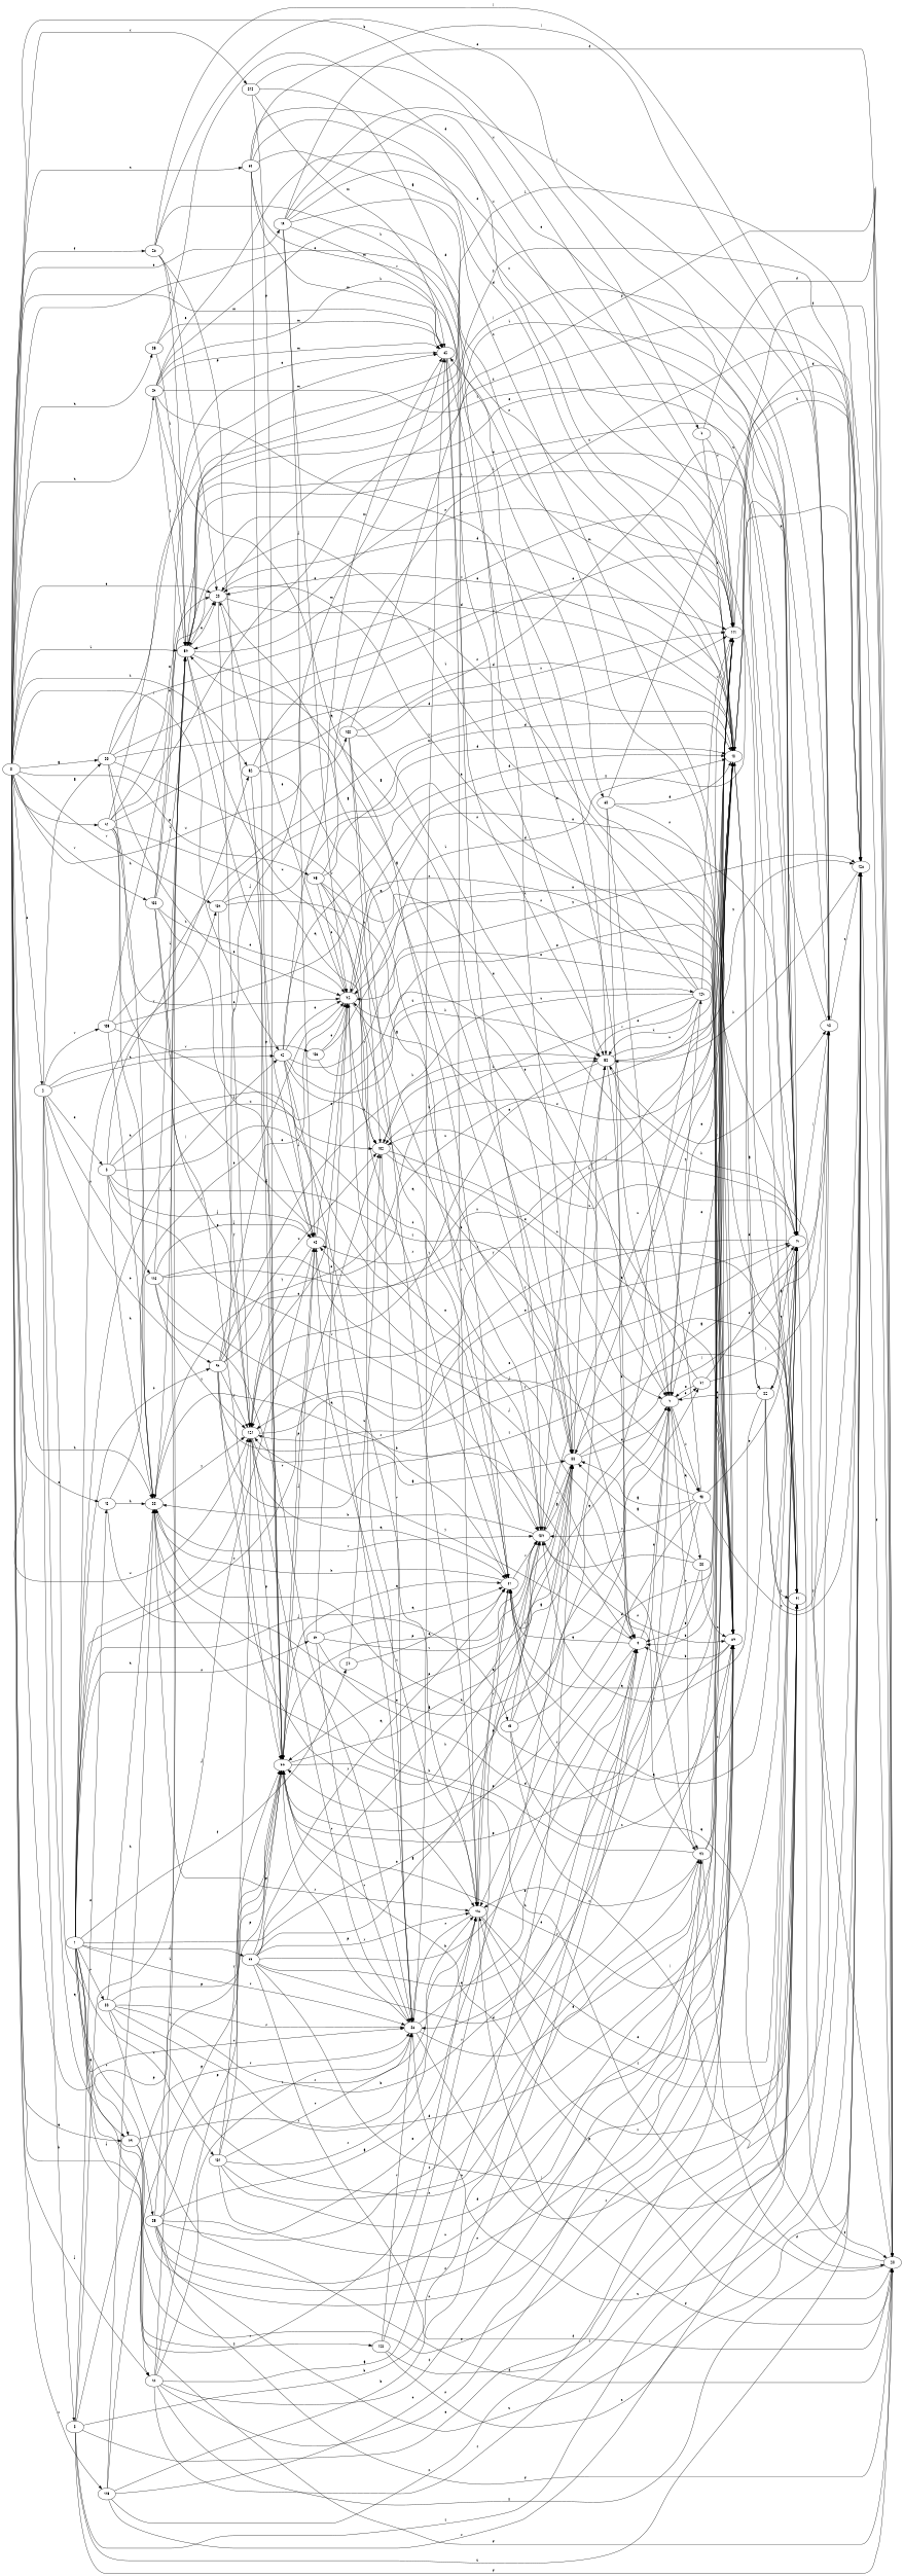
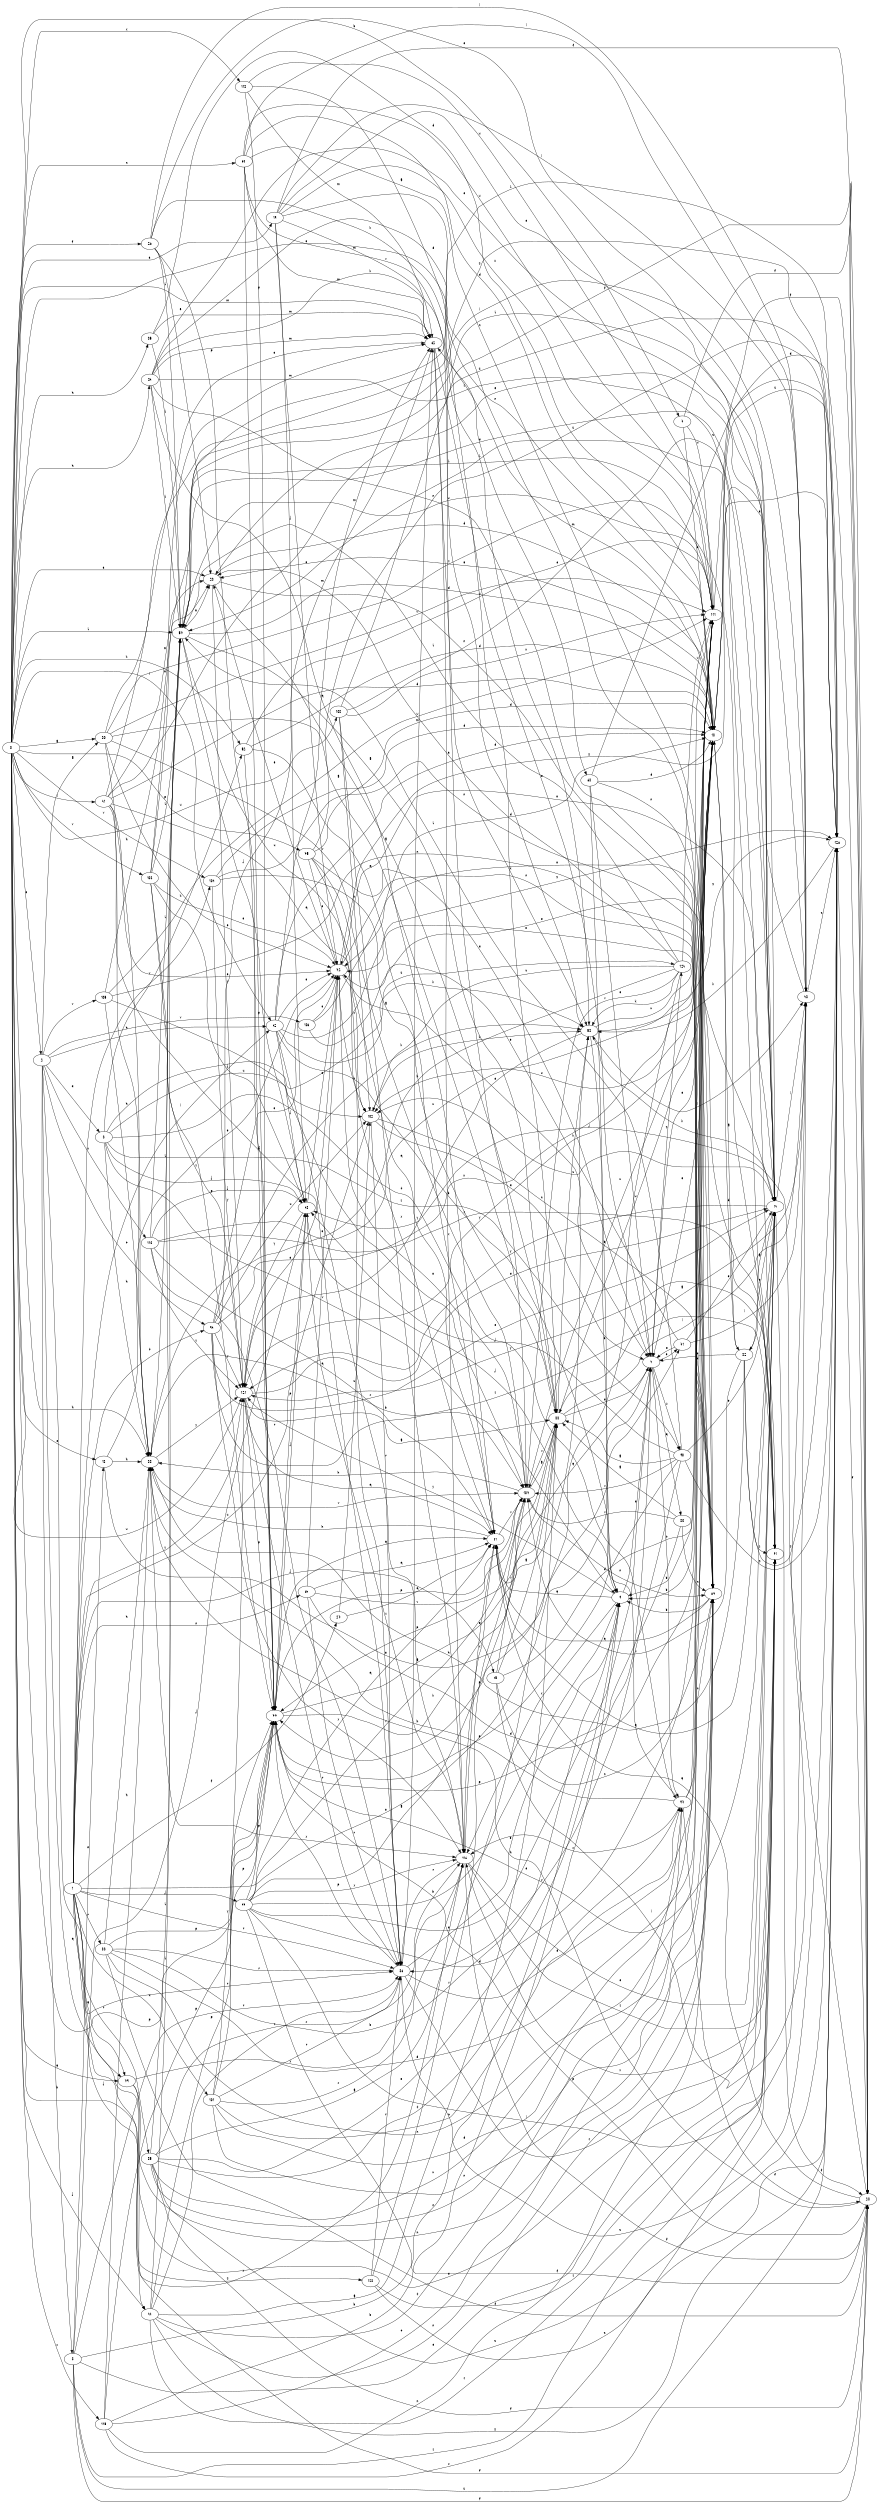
  strict digraph {
    fontname="Patrick Hand"
    rankdir=LR
    node [fontname="Patrick Hand"]
    edge [fontname="Patrick Hand"]
    0
    2
    7
    13
    19
    23
    26
    30
    34
    35
    38
    41
    42
    44
    52
    57
    62
    63
    68
    75
    77
    79
    103
    104
    108
-   113 [label=813]
+   113
    115
    116
    121
    86
    94
    3
    8
    105
    106
    110
    28
    18
    111
    4
    72
    48
    14
    43
    67
    33
    53
    107
    91
    126
    81
    9
    97
    102
    1
    27
    45
    47
    64
    71
    83
    85
    101
    123
    90
    124
    80
    32
    0 -> 2 [label=a]
    0 -> 7 [label=b]
    0 -> 13 [label=c]
    0 -> 19 [label=e]
    0 -> 23 [label=e]
    0 -> 26 [label=f]
    0 -> 30 [label=g]
    0 -> 34 [label=h]
    0 -> 35 [label=h]
    0 -> 38 [label=h]
    0 -> 41 [label=i]
    0 -> 42 [label=i]
    0 -> 44 [label=j]
    0 -> 52 [label=k]
    0 -> 57 [label=l]
    0 -> 62 [label=m]
    0 -> 63 [label=n]
    0 -> 68 [label=o]
    0 -> 75 [label=p]
    0 -> 77 [label=p]
    0 -> 79 [label=q]
    0 -> 103 [label=v]
    0 -> 104 [label=v]
    0 -> 108 [label=w]
    0 -> 113 [label=x]
    0 -> 115 [label=x]
    0 -> 116 [label=x]
    0 -> 121 [label=w]
    2 -> 30 [label=g]
    2 -> 42 [label=i]
    2 -> 79 [label=q]
    2 -> 86 [label=r]
    2 -> 94 [label=t]
    2 -> 3 [label=a]
    2 -> 8 [label=b]
    2 -> 105 [label=v]
    2 -> 106 [label=v]
    2 -> 110 [label=w]
    7 -> 28 [label=f]
    7 -> 18 [label=d]
    7 -> 111 [label=w]
    13 -> 38 [label=h]
    13 -> 4 [label=a]
    13 -> 72 [label=o]
    19 -> 62 [label=m]
    19 -> 28 [label=f]
    19 -> 111 [label=w]
    19 -> 72 [label=o]
    19 -> 48 [label=j]
    19 -> 14 [label=c]
    19 -> 43 [label=i]
    19 -> 67 [label=n]
    23 -> 121 [label=y]
    23 -> 18 [label=d]
    23 -> 67 [label=n]
    23 -> 33 [label=g]
    26 -> 23 [label=e]
    26 -> 57 [label=l]
    26 -> 77 [label=p]
    26 -> 14 [label=c]
    26 -> 43 [label=i]
    26 -> 53 [label=k]
    30 -> 38 [label=h]
    30 -> 111 [label=w]
    30 -> 72 [label=o]
    30 -> 33 [label=g]
    30 -> 107 [label=v]
    30 -> 91 [label=s]
    30 -> 126 [label=z]
    34 -> 57 [label=l]
    34 -> 62 [label=m]
    34 -> 18 [label=d]
    34 -> 14 [label=c]
    34 -> 67 [label=n]
    34 -> 53 [label=k]
    34 -> 91 [label=s]
    34 -> 81 [label=q]
    35 -> 57 [label=l]
    35 -> 62 [label=m]
    35 -> 18 [label=d]
    38 -> 57 [label=l]
    38 -> 116 [label=x]
    38 -> 121 [label=y]
    38 -> 107 [label=v]
    38 -> 9 [label=b]
    41 -> 23 [label=e]
    41 -> 38 [label=h]
    41 -> 62 [label=o]
    41 -> 86 [label=r]
    41 -> 18 [label=d]
    41 -> 72 [label=o]
    41 -> 126 [label=z]
    41 -> 81 [label=q]
    42 -> 62 [label=m]
    42 -> 116 [label=x]
    42 -> 18 [label=d]
    42 -> 72 [label=o]
    42 -> 48 [label=j]
    42 -> 53 [label=k]
    42 -> 126 [label=z]
    42 -> 9 [label=b]
    44 -> 57 [label=l]
    44 -> 77 [label=p]
    44 -> 86 [label=r]
    44 -> 67 [label=n]
    44 -> 33 [label=g]
    44 -> 91 [label=s]
    44 -> 126 [label=z]
    44 -> 97 [label=t]
    52 -> 77 [label=p]
    52 -> 18 [label=d]
    52 -> 111 [label=w]
    52 -> 81 [label=q]
    57 -> 23 [label=e]
    57 -> 18 [label=d]
    57 -> 111 [label=w]
    57 -> 48 [label=j]
    57 -> 14 [label=c]
    57 -> 33 [label=g]
    57 -> 102 [label=u]
    62 -> 116 [label=x]
    62 -> 4 [label=a]
    62 -> 53 [label=k]
    63 -> 62 [label=m]
    63 -> 77 [label=p]
    63 -> 18 [label=d]
    63 -> 111 [label=w]
    63 -> 43 [label=i]
    63 -> 67 [label=n]
    63 -> 107 [label=v]
    68 -> 18 [label=d]
    68 -> 4 [label=a]
    68 -> 67 [label=n]
    68 -> 126 [label=z]
    68 -> 9 [label=b]
    75 -> 86 [label=r]
    75 -> 18 [label=d]
    75 -> 4 [label=a]
    75 -> 72 [label=o]
    75 -> 126 [label=z]
    75 -> 81 [label=q]
    77 -> 48 [label=j]
    77 -> 14 [label=c]
    77 -> 33 [label=g]
    77 -> 53 [label=k]
    77 -> 81 [label=q]
    79 -> 116 [label=x]
    79 -> 14 [label=c]
    79 -> 67 [label=n]
    103 -> 57 [label=l]
    103 -> 62 [label=m]
    103 -> 77 [label=p]
    103 -> 121 [label=y]
    103 -> 72 [label=o]
    103 -> 48 [label=j]
    103 -> 43 [label=i]
    104 -> 121 [label=y]
    104 -> 18 [label=d]
    104 -> 67 [label=n]
    104 -> 33 [label=g]
    108 -> 116 [label=x]
    108 -> 28 [label=f]
    108 -> 111 [label=w]
    108 -> 14 [label=c]
    108 -> 102 [label=u]
    113 -> 62 [label=m]
    113 -> 77 [label=p]
    113 -> 111 [label=w]
    113 -> 33 [label=g]
    115 -> 38 [label=h]
    115 -> 77 [label=p]
    115 -> 67 [label=n]
    115 -> 91 [label=s]
    115 -> 9 [label=b]
    115 -> 97 [label=t]
    116 -> 86 [label=r]
    116 -> 28 [label=f]
    116 -> 14 [label=c]
    116 -> 91 [label=s]
    116 -> 81 [label=q]
    121 -> 77 [label=p]
    121 -> 86 [label=r]
    121 -> 72 [label=o]
    121 -> 14 [label=c]
    121 -> 33 [label=g]
    121 -> 81 [label=q]
    86 -> 62 [label=m]
    86 -> 77 [label=p]
    86 -> 18 [label=d]
    86 -> 91 [label=s]
    86 -> 126 [label=z]
    86 -> 9 [label=b]
    94 -> 62 [label=m]
    94 -> 116 [label=x]
    94 -> 121 [label=y]
    94 -> 111 [label=w]
    94 -> 72 [label=o]
    94 -> 14 [label=c]
    94 -> 53 [label=k]
    94 -> 91 [label=s]
    94 -> 102 [label=u]
    3 -> 38 [label=h]
    3 -> 52 [label=k]
    3 -> 48 [label=j]
    3 -> 107 [label=v]
    3 -> 97 [label=t]
    3 -> 102 [label=u]
    3 -> 90 [label=s]
    3 -> 124 [label=z]
    8 -> 13 [label=c]
    8 -> 86 [label=r]
    8 -> 28 [label=f]
    8 -> 48 [label=j]
    8 -> 14 [label=c]
    8 -> 91 [label=s]
    8 -> 126 [label=z]
    8 -> 9 [label=b]
    105 -> 23 [label=e]
    105 -> 38 [label=h]
    105 -> 111 [label=w]
    105 -> 67 [label=n]
    105 -> 107 [label=v]
    106 -> 18 [label=d]
    106 -> 72 [label=o]
    106 -> 14 [label=c]
    110 -> 57 [label=l]
    110 -> 121 [label=y]
    110 -> 86 [label=r]
    110 -> 111 [label=w]
    110 -> 48 [label=j]
    110 -> 91 [label=s]
    110 -> 81 [label=q]
    28 -> 38 [label=h]
    28 -> 77 [label=p]
    28 -> 18 [label=d]
    28 -> 48 [label=j]
    28 -> 81 [label=q]
    18 -> 23 [label=e]
    18 -> 62 [label=m]
    18 -> 121 [label=y]
    18 -> 4 [label=a]
    18 -> 126 [label=z]
    18 -> 9 [label=b]
    18 -> 102 [label=u]
    18 -> 32 [label=g]
    111 -> 57 [label=l]
    111 -> 28 [label=f]
    111 -> 4 [label=a]
    111 -> 9 [label=b]
    4 -> 81 [label=q]
    4 -> 97 [label=t]
    4 -> 71 [label=o]
    4 -> 90 [label=s]
    4 -> 124 [label=z]
    4 -> 80 [label=q]
    72 -> 23 [label=e]
    72 -> 4 [label=a]
    72 -> 67 [label=n]
    72 -> 126 [label=z]
    72 -> 102 [label=u]
    48 -> 77 [label=p]
    48 -> 116 [label=x]
    48 -> 121 [label=y]
    48 -> 72 [label=o]
    14 -> 23 [label=e]
    14 -> 121 [label=y]
    14 -> 28 [label=f]
    14 -> 72 [label=o]
    14 -> 43 [label=i]
    14 -> 53 [label=k]
    14 -> 81 [label=q]
    14 -> 102 [label=u]
    14 -> 32 [label=g]
    43 -> 57 [label=l]
    43 -> 18 [label=d]
    43 -> 33 [label=g]
    43 -> 126 [label=z]
    67 -> 72 [label=o]
    67 -> 81 [label=q]
    67 -> 9 [label=b]
    33 -> 77 [label=p]
    33 -> 111 [label=w]
    33 -> 4 [label=a]
    33 -> 43 [label=i]
    33 -> 53 [label=k]
    33 -> 107 [label=v]
    53 -> 121 [label=y]
    53 -> 111 [label=w]
    53 -> 43 [label=i]
    53 -> 126 [label=z]
    53 -> 9 [label=b]
    107 -> 38 [label=h]
    107 -> 77 [label=p]
    107 -> 111 [label=w]
    107 -> 72 [label=o]
    107 -> 67 [label=n]
    107 -> 33 [label=g]
    91 -> 57 [label=l]
    91 -> 116 [label=x]
    91 -> 121 [label=y]
    91 -> 72 [label=o]
    126 -> 57 [label=l]
    126 -> 28 [label=f]
    126 -> 53 [label=k]
    81 -> 38 [label=h]
    81 -> 116 [label=x]
    81 -> 107 [label=v]
    9 -> 116 [label=x]
    9 -> 121 [label=y]
    9 -> 4 [label=a]
    9 -> 81 [label=q]
    97 -> 38 [label=h]
    97 -> 116 [label=x]
    97 -> 28 [label=f]
    97 -> 18 [label=d]
    97 -> 48 [label=j]
    97 -> 67 [label=n]
    102 -> 86 [label=r]
    102 -> 4 [label=a]
    102 -> 67 [label=n]
    102 -> 53 [label=k]
    1 -> 42 [label=i]
    1 -> 44 [label=j]
    1 -> 79 [label=q]
    1 -> 104 [label=v]
    1 -> 121 [label=y]
    1 -> 86 [label=r]
    1 -> 94 [label=t]
    1 -> 28 [label=f]
    1 -> 102 [label=u]
    1 -> 27 [label=f]
    1 -> 45 [label=j]
    1 -> 47 [label=j]
    1 -> 64 [label=n]
    1 -> 71 [label=o]
    1 -> 83 [label=r]
    1 -> 85 [label=r]
    1 -> 101 [label=u]
    1 -> 123 [label=z]
    27 -> 81 [label=q]
    27 -> 102 [label=u]
    45 -> 18 [label=d]
    45 -> 43 [label=i]
    45 -> 67 [label=n]
    45 -> 33 [label=g]
    45 -> 107 [label=v]
    47 -> 77 [label=p]
    47 -> 116 [label=x]
    47 -> 28 [label=f]
    47 -> 18 [label=d]
    47 -> 4 [label=a]
    47 -> 43 [label=i]
    47 -> 33 [label=g]
    47 -> 107 [label=v]
    47 -> 81 [label=q]
    47 -> 9 [label=b]
    64 -> 86 [label=r]
    64 -> 18 [label=d]
    64 -> 72 [label=o]
    64 -> 107 [label=v]
    64 -> 81 [label=q]
    71 -> 4 [label=a]
    71 -> 72 [label=o]
    71 -> 14 [label=c]
    71 -> 43 [label=i]
    83 -> 38 [label=h]
    83 -> 77 [label=p]
    83 -> 86 [label=r]
    83 -> 28 [label=f]
    83 -> 18 [label=d]
    83 -> 67 [label=n]
    83 -> 9 [label=b]
    85 -> 57 [label=l]
    85 -> 116 [label=x]
    85 -> 28 [label=f]
    85 -> 111 [label=w]
    85 -> 4 [label=a]
    85 -> 67 [label=n]
    85 -> 33 [label=g]
    85 -> 126 [label=z]
    85 -> 97 [label=t]
    101 -> 77 [label=p]
    101 -> 116 [label=x]
    101 -> 121 [label=y]
    101 -> 86 [label=r]
    101 -> 18 [label=d]
    101 -> 67 [label=n]
    101 -> 97 [label=t]
    123 -> 86 [label=r]
    123 -> 107 [label=v]
    123 -> 91 [label=s]
    123 -> 126 [label=z]
    90 -> 57 [label=l]
    90 -> 77 [label=p]
    90 -> 86 [label=r]
    90 -> 48 [label=j]
    90 -> 14 [label=c]
    90 -> 33 [label=g]
    90 -> 107 [label=v]
    90 -> 126 [label=z]
    124 -> 23 [label=e]
    124 -> 38 [label=h]
    124 -> 57 [label=l]
    124 -> 77 [label=p]
    124 -> 111 [label=w]
    124 -> 53 [label=k]
    124 -> 107 [label=v]
    124 -> 102 [label=u]
    80 -> 77 [label=p]
    80 -> 67 [label=n]
    80 -> 33 [label=g]
    80 -> 107 [label=v]
    32 -> 38 [label=h]
    32 -> 18 [label=d]
    32 -> 4 [label=a]
    32 -> 14 [label=c]
    32 -> 107 [label=v]
    32 -> 91 [label=s]
    32 -> 126 [label=z]
  }
